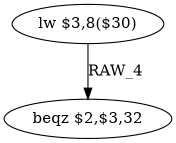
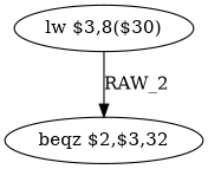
  digraph {
    node [shape=ellipse]
    n1 [label="lw $3,8($30)"]
    n2 [label="beqz $2,$3,32"]
-   n1 -> n2 [label=RAW_4]
+   n1 -> n2 [label=RAW_2]
  }
